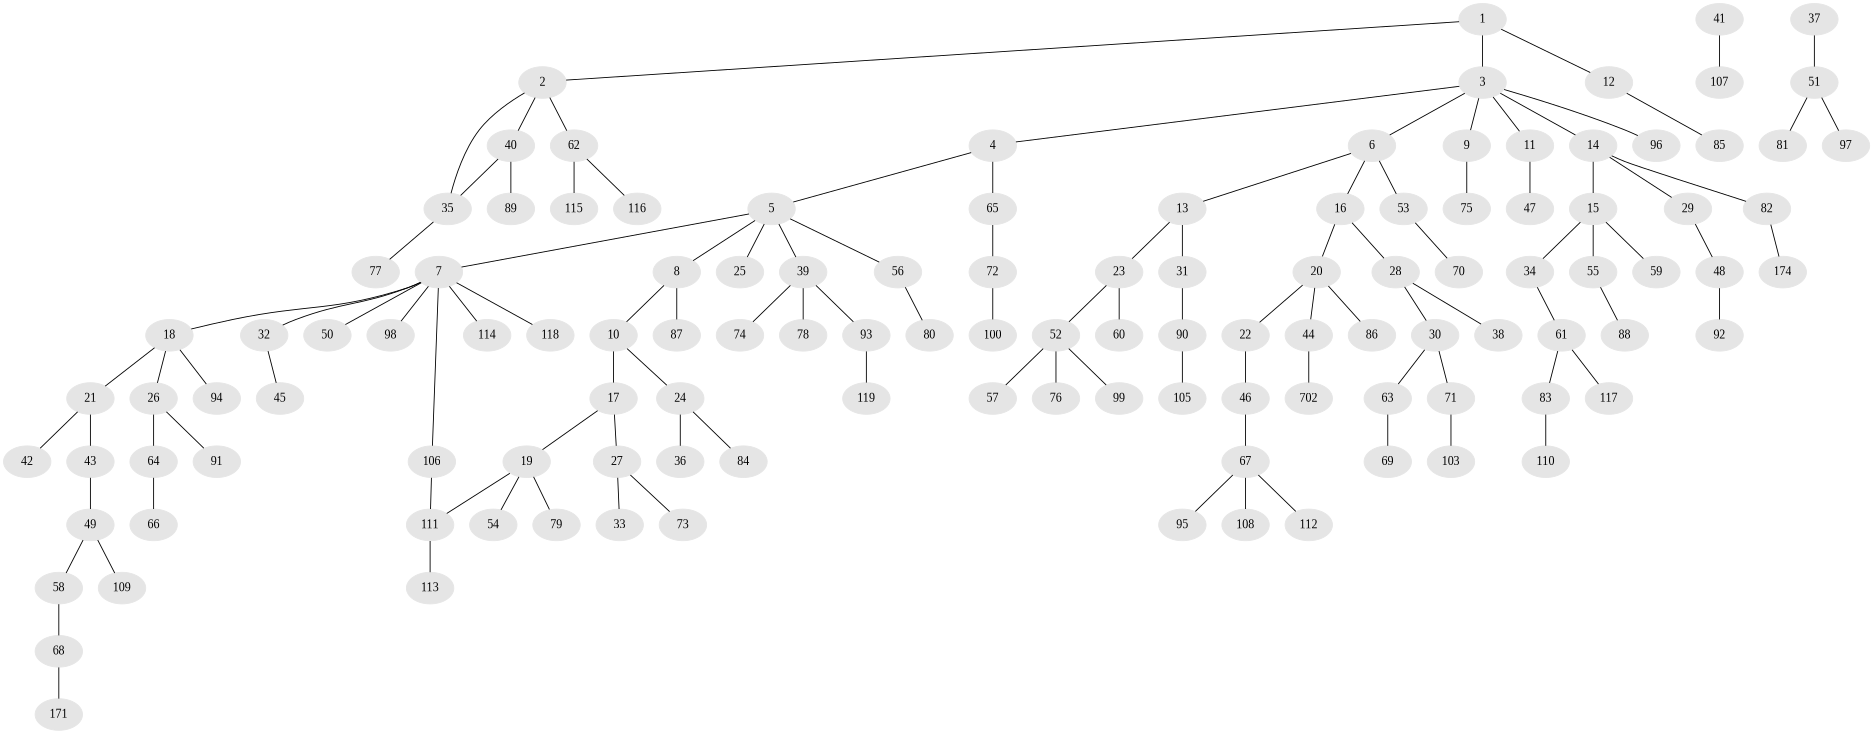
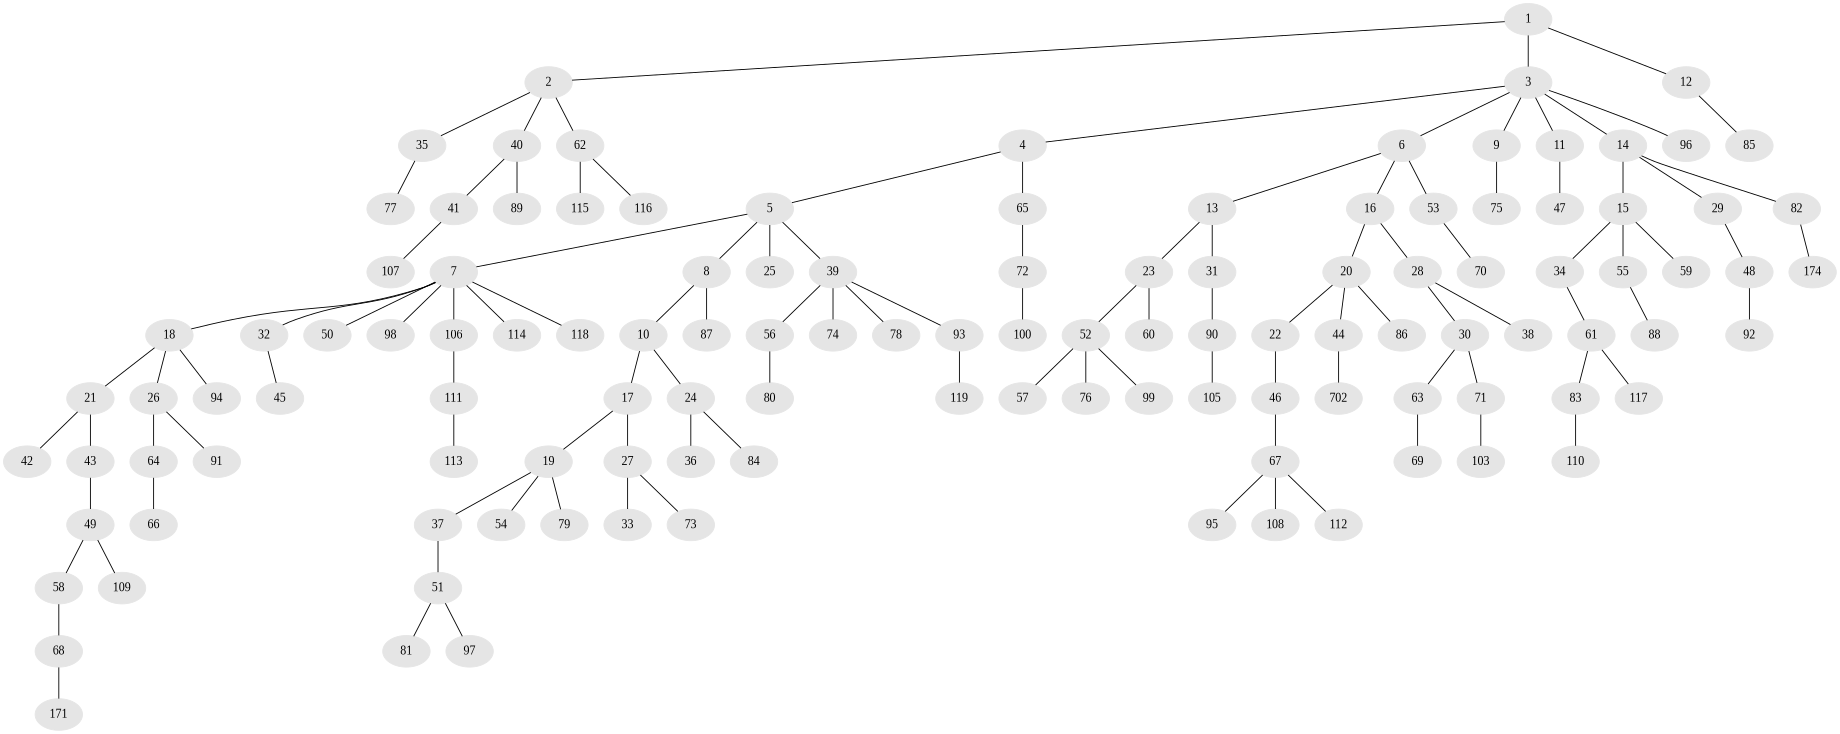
  graph {
    fontname="Liberation Serif"
    node [color=gray90 fontname="Liberation Serif" style=filled]
    edge [fontname="Liberation Serif"]
    1
    2
    3
    12
    35
    40
    62
    4
    6
    9
    11
    14
    96
    85
    77
    41
    89
    115
    116
    5
    65
    13
    16
    53
    75
    47
    15
    29
    82
    7
    8
    25
    39
    72
    18
    32
    50
    98
    106
    114
    118
    10
    87
    56
    74
    78
    93
    23
    31
    20
    28
    70
    21
    26
    94
    45
    111
    17
    24
    19
    27
    36
    84
    52
    60
    90
    34
    55
    59
    48
    n71 [label=174]
    61
    88
    22
    44
    86
    30
    38
    37
    54
    79
    33
    73
    42
    43
    64
    91
    51
    46
    n90 [label=702]
    49
    67
    57
    76
    99
    66
    63
    71
    92
    69
    103
    105
    83
    117
    81
    97
    80
    119
    107
    58
    109
    95
    108
    112
    68
    n116 [label=171]
    110
    100
    113
    1 -- 2
    1 -- 3
    1 -- 12
    2 -- 35
    2 -- 40
    2 -- 62
    3 -- 4
    3 -- 6
    3 -- 9
    3 -- 11
    3 -- 14
    3 -- 96
    12 -- 85
    35 -- 77
-   40 -- 35
+   40 -- 41
    40 -- 89
    62 -- 115
    62 -- 116
    4 -- 5
    4 -- 65
    6 -- 13
    6 -- 16
    6 -- 53
    9 -- 75
    11 -- 47
    14 -- 15
    14 -- 29
    14 -- 82
    41 -- 107
    5 -- 7
    5 -- 8
    5 -- 25
    5 -- 39
    65 -- 72
    13 -- 23
    13 -- 31
    16 -- 20
    16 -- 28
    53 -- 70
    15 -- 34
    15 -- 55
    15 -- 59
    29 -- 48
    82 -- n71
    7 -- 18
    7 -- 32
    7 -- 50
    7 -- 98
    7 -- 106
    7 -- 114
    7 -- 118
    8 -- 10
    8 -- 87
-   5 -- 56
+   39 -- 56
    39 -- 74
    39 -- 78
    39 -- 93
    72 -- 100
    18 -- 21
    18 -- 26
    18 -- 94
    32 -- 45
    106 -- 111
    10 -- 17
    10 -- 24
    56 -- 80
    93 -- 119
    23 -- 52
    23 -- 60
    31 -- 90
    20 -- 22
    20 -- 44
    20 -- 86
    28 -- 30
    28 -- 38
    21 -- 42
    21 -- 43
    26 -- 64
    26 -- 91
    111 -- 113
    17 -- 19
    17 -- 27
    24 -- 36
    24 -- 84
-   19 -- 111
+   19 -- 37
    19 -- 54
    19 -- 79
    27 -- 33
    27 -- 73
    52 -- 57
    52 -- 76
    52 -- 99
    90 -- 105
    34 -- 61
    55 -- 88
    48 -- 92
    61 -- 83
    61 -- 117
    22 -- 46
    44 -- n90
    30 -- 63
    30 -- 71
    37 -- 51
    43 -- 49
    64 -- 66
    51 -- 81
    51 -- 97
    46 -- 67
    49 -- 58
    49 -- 109
    67 -- 95
    67 -- 108
    67 -- 112
    63 -- 69
    71 -- 103
    83 -- 110
    58 -- 68
    68 -- n116
  }
